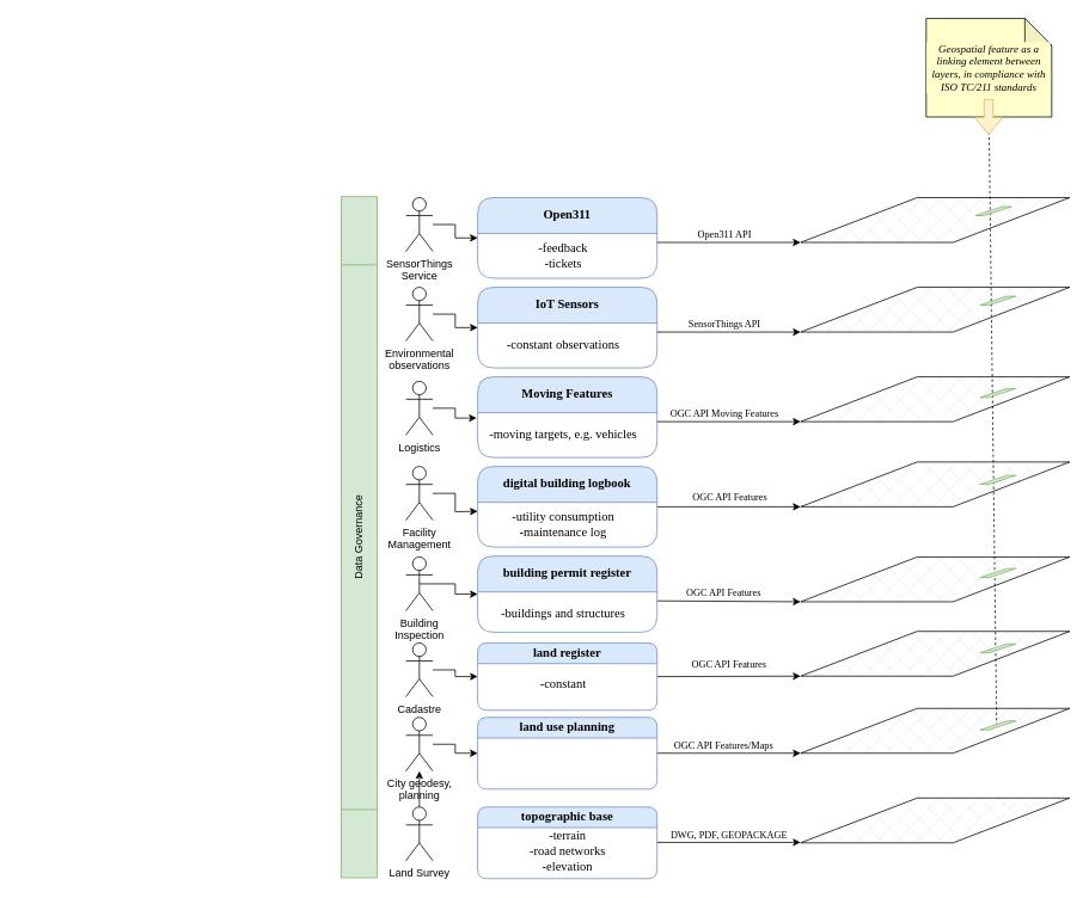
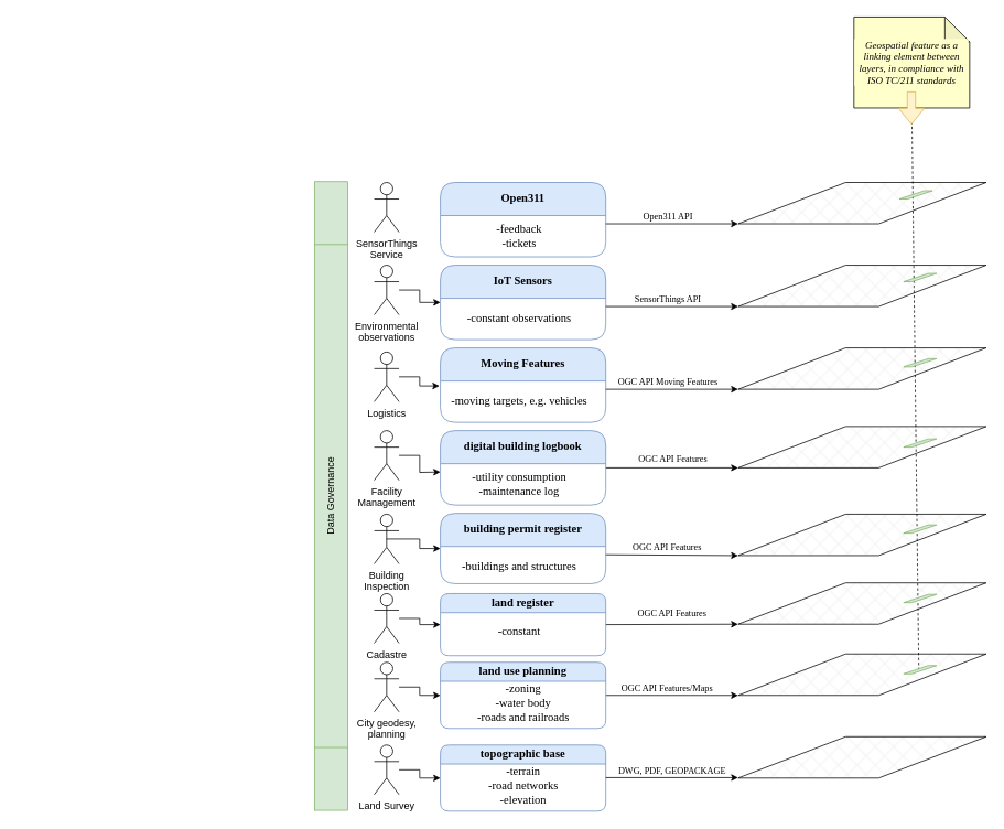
  <mxCell id="0" />
  <mxCell id="1" parent="0" />
  <mxCell id="2" value="" style="shape=parallelogram;perimeter=parallelogramPerimeter;whiteSpace=wrap;html=1;fixedSize=1;hachureGap=4;fontFamily=Architects Daughter;fontSource=https%3A%2F%2Ffonts.googleapis.com%2Fcss%3Ffamily%3DArchitects%2BDaughter;fontSize=20;size=130;fillStyle=cross-hatch;fillColor=#E0E0E0;" parent="1" vertex="1"><mxGeometry x="892" y="790" width="300" height="50" as="geometry" /></mxCell>
  <mxCell id="3" value="" style="shape=parallelogram;perimeter=parallelogramPerimeter;whiteSpace=wrap;html=1;fixedSize=1;hachureGap=4;fontFamily=Architects Daughter;fontSource=https%3A%2F%2Ffonts.googleapis.com%2Fcss%3Ffamily%3DArchitects%2BDaughter;fontSize=20;size=130;fillStyle=cross-hatch;fillColor=#E0E0E0;" parent="1" vertex="1"><mxGeometry x="892" y="704" width="300" height="50" as="geometry" /></mxCell>
  <mxCell id="4" value="" style="shape=parallelogram;perimeter=parallelogramPerimeter;whiteSpace=wrap;html=1;fixedSize=1;hachureGap=4;fontFamily=Architects Daughter;fontSource=https%3A%2F%2Ffonts.googleapis.com%2Fcss%3Ffamily%3DArchitects%2BDaughter;fontSize=20;size=130;fillStyle=cross-hatch;fillColor=#E0E0E0;" parent="1" vertex="1"><mxGeometry x="892" y="621" width="300" height="50" as="geometry" /></mxCell>
  <mxCell id="5" value="" style="shape=parallelogram;perimeter=parallelogramPerimeter;whiteSpace=wrap;html=1;fixedSize=1;hachureGap=4;fontFamily=Architects Daughter;fontSource=https%3A%2F%2Ffonts.googleapis.com%2Fcss%3Ffamily%3DArchitects%2BDaughter;fontSize=20;size=130;fillStyle=cross-hatch;fillColor=#E0E0E0;" parent="1" vertex="1"><mxGeometry x="892" y="515" width="300" height="50" as="geometry" /></mxCell>
  <mxCell id="6" value="" style="endArrow=classic;html=1;hachureGap=4;fontFamily=Architects Daughter;fontSource=https%3A%2F%2Ffonts.googleapis.com%2Fcss%3Ffamily%3DArchitects%2BDaughter;fontSize=16;exitX=1;exitY=0.5;exitDx=0;exitDy=0;entryX=0;entryY=1;entryDx=0;entryDy=0;" parent="1" source="15" target="2" edge="1"><mxGeometry width="50" height="50" relative="1" as="geometry"><mxPoint x="812" y="820" as="sourcePoint" /><mxPoint x="852" y="820" as="targetPoint" /></mxGeometry></mxCell>
  <mxCell id="7" value="" style="endArrow=classic;html=1;hachureGap=4;fontFamily=Architects Daughter;fontSource=https%3A%2F%2Ffonts.googleapis.com%2Fcss%3Ffamily%3DArchitects%2BDaughter;fontSize=16;exitX=1;exitY=0.5;exitDx=0;exitDy=0;entryX=0;entryY=1;entryDx=0;entryDy=0;" parent="1" source="17" target="3" edge="1"><mxGeometry width="50" height="50" relative="1" as="geometry"><mxPoint x="812" y="780" as="sourcePoint" /><mxPoint x="852" y="780" as="targetPoint" /></mxGeometry></mxCell>
  <mxCell id="8" value="OGC API Features" style="edgeLabel;html=1;align=center;verticalAlign=middle;resizable=0;points=[];rotation=0;fontFamily=Times New Roman;" parent="7" vertex="1" connectable="0"><mxGeometry x="0.192" y="1" relative="1" as="geometry"><mxPoint x="-15" y="-13" as="offset" /></mxGeometry></mxCell>
  <mxCell id="9" value="OGC API Features/Maps" style="edgeLabel;html=1;align=center;verticalAlign=middle;resizable=0;points=[];rotation=0;fontFamily=Times New Roman;" parent="7" vertex="1" connectable="0"><mxGeometry x="0.192" y="1" relative="1" as="geometry"><mxPoint x="-21" y="77" as="offset" /></mxGeometry></mxCell>
  <mxCell id="10" value="DWG, PDF, GEOPACKAGE" style="edgeLabel;html=1;align=center;verticalAlign=middle;resizable=0;points=[];rotation=0;fontFamily=Times New Roman;" parent="7" vertex="1" connectable="0"><mxGeometry x="0.192" y="1" relative="1" as="geometry"><mxPoint x="-15" y="177" as="offset" /></mxGeometry></mxCell>
  <mxCell id="11" value="" style="endArrow=classic;html=1;hachureGap=4;fontFamily=Architects Daughter;fontSource=https%3A%2F%2Ffonts.googleapis.com%2Fcss%3Ffamily%3DArchitects%2BDaughter;fontSize=16;entryX=0;entryY=1;entryDx=0;entryDy=0;" parent="1" target="4" edge="1"><mxGeometry width="50" height="50" relative="1" as="geometry"><mxPoint x="732" y="670" as="sourcePoint" /><mxPoint x="852" y="740" as="targetPoint" /></mxGeometry></mxCell>
  <mxCell id="12" value="OGC API Features" style="edgeLabel;html=1;align=center;verticalAlign=middle;resizable=0;points=[];rotation=0;fontFamily=Times New Roman;" parent="11" vertex="1" connectable="0"><mxGeometry x="-0.063" y="-1" relative="1" as="geometry"><mxPoint x="-1" y="-11" as="offset" /></mxGeometry></mxCell>
  <mxCell id="13" value="" style="endArrow=classic;html=1;hachureGap=4;fontFamily=Architects Daughter;fontSource=https%3A%2F%2Ffonts.googleapis.com%2Fcss%3Ffamily%3DArchitects%2BDaughter;fontSize=16;exitX=1;exitY=0.5;exitDx=0;exitDy=0;entryX=0;entryY=1;entryDx=0;entryDy=0;" parent="1" source="21" target="5" edge="1"><mxGeometry width="50" height="50" relative="1" as="geometry"><mxPoint x="812" y="700" as="sourcePoint" /><mxPoint x="852" y="700" as="targetPoint" /></mxGeometry></mxCell>
  <mxCell id="14" value="OGC API Features" style="edgeLabel;html=1;align=center;verticalAlign=middle;resizable=0;points=[];rotation=0;fontFamily=Times New Roman;" parent="13" vertex="1" connectable="0"><mxGeometry x="-0.006" y="1" relative="1" as="geometry"><mxPoint y="-11" as="offset" /></mxGeometry></mxCell>
  <mxCell id="15" value="land use planning" style="swimlane;whiteSpace=wrap;html=1;hachureGap=4;fontFamily=Times New Roman;fontSize=14;fontStyle=1;rounded=1;fillColor=#dae8fc;strokeColor=#6c8ebf;" parent="1" vertex="1"><mxGeometry x="532" y="800" width="200" height="80" as="geometry" /></mxCell>
+ <mxCell id="16" value="-zoning&lt;br&gt;-water body&lt;br&gt;-roads and railroads" style="text;html=1;align=center;verticalAlign=middle;resizable=0;points=[];autosize=1;strokeColor=none;fillColor=none;fontSize=14;fontFamily=Times New Roman;" parent="15" vertex="1"><mxGeometry x="35" y="20" width="130" height="60" as="geometry" /></mxCell>
  <mxCell id="17" value="land register" style="swimlane;whiteSpace=wrap;html=1;hachureGap=4;fontFamily=Times New Roman;fontSize=14;rounded=1;fillColor=#dae8fc;strokeColor=#6c8ebf;" parent="1" vertex="1"><mxGeometry x="532" y="717" width="200" height="75" as="geometry" /></mxCell>
  <mxCell id="18" value="-constant" style="text;html=1;align=center;verticalAlign=middle;resizable=0;points=[];autosize=1;strokeColor=none;fillColor=none;fontSize=14;fontFamily=Times New Roman;" parent="17" vertex="1"><mxGeometry x="55" y="31" width="80" height="30" as="geometry" /></mxCell>
  <mxCell id="19" value="building permit register" style="swimlane;whiteSpace=wrap;html=1;hachureGap=4;fontFamily=Times New Roman;fontSize=14;startSize=40;rounded=1;fillColor=#dae8fc;strokeColor=#6c8ebf;" parent="1" vertex="1"><mxGeometry x="532" y="620" width="200" height="85" as="geometry" /></mxCell>
  <mxCell id="20" value="-buildings and structures" style="text;html=1;align=center;verticalAlign=middle;resizable=0;points=[];autosize=1;strokeColor=none;fillColor=none;fontSize=14;fontFamily=Times New Roman;" parent="19" vertex="1"><mxGeometry x="15" y="50" width="160" height="30" as="geometry" /></mxCell>
  <mxCell id="21" value="digital building logbook" style="swimlane;whiteSpace=wrap;html=1;hachureGap=4;fontFamily=Times New Roman;fontSize=14;startSize=40;rounded=1;fillColor=#dae8fc;strokeColor=#6c8ebf;" parent="1" vertex="1"><mxGeometry x="532" y="520" width="200" height="90" as="geometry" /></mxCell>
  <mxCell id="22" value="-utility consumption&lt;br&gt;-maintenance log" style="text;html=1;align=center;verticalAlign=middle;resizable=0;points=[];autosize=1;strokeColor=none;fillColor=none;fontSize=14;fontFamily=Times New Roman;" parent="21" vertex="1"><mxGeometry x="25" y="40" width="140" height="50" as="geometry" /></mxCell>
  <mxCell id="23" value="Moving Features" style="swimlane;whiteSpace=wrap;html=1;hachureGap=4;fontFamily=Times New Roman;fontSize=14;startSize=40;rounded=1;fillColor=#dae8fc;strokeColor=#6c8ebf;" parent="1" vertex="1"><mxGeometry x="532" y="420" width="200" height="90" as="geometry" /></mxCell>
  <mxCell id="24" value="-moving targets, e.g. vehicles" style="text;html=1;align=center;verticalAlign=middle;resizable=0;points=[];autosize=1;strokeColor=none;fillColor=none;fontSize=14;fontFamily=Times New Roman;" parent="23" vertex="1"><mxGeometry y="50" width="190" height="30" as="geometry" /></mxCell>
  <mxCell id="25" value="" style="shape=parallelogram;perimeter=parallelogramPerimeter;whiteSpace=wrap;html=1;fixedSize=1;hachureGap=4;fontFamily=Architects Daughter;fontSource=https%3A%2F%2Ffonts.googleapis.com%2Fcss%3Ffamily%3DArchitects%2BDaughter;fontSize=20;size=130;fillStyle=cross-hatch;fillColor=#E0E0E0;shadow=0;" parent="1" vertex="1"><mxGeometry x="892" y="420" width="300" height="50" as="geometry" /></mxCell>
  <mxCell id="26" value="" style="endArrow=classic;html=1;hachureGap=4;fontFamily=Architects Daughter;fontSource=https%3A%2F%2Ffonts.googleapis.com%2Fcss%3Ffamily%3DArchitects%2BDaughter;fontSize=16;exitX=1;exitY=0.5;exitDx=0;exitDy=0;entryX=0;entryY=1;entryDx=0;entryDy=0;" parent="1" target="25" edge="1"><mxGeometry width="50" height="50" relative="1" as="geometry"><mxPoint x="732" y="470" as="sourcePoint" /><mxPoint x="892" y="580" as="targetPoint" /></mxGeometry></mxCell>
  <mxCell id="27" value="OGC API Moving Features" style="edgeLabel;html=1;align=center;verticalAlign=middle;resizable=0;points=[];rotation=0;fontFamily=Times New Roman;" parent="26" vertex="1" connectable="0"><mxGeometry x="-0.064" y="-1" relative="1" as="geometry"><mxPoint x="-1" y="-11" as="offset" /></mxGeometry></mxCell>
  <mxCell id="28" value="" style="endArrow=none;html=1;rounded=0;exitX=0.463;exitY=0.55;exitDx=0;exitDy=0;exitPerimeter=0;dashed=1;entryX=0.5;entryY=1;entryDx=0;entryDy=0;entryPerimeter=0;" parent="1" source="33" target="34" edge="1"><mxGeometry width="50" height="50" relative="1" as="geometry"><mxPoint x="1111.75" y="760" as="sourcePoint" /><mxPoint x="1112" y="410" as="targetPoint" /></mxGeometry></mxCell>
  <mxCell id="29" value="" style="shape=parallelogram;perimeter=parallelogramPerimeter;whiteSpace=wrap;html=1;fixedSize=1;hachureGap=4;fontFamily=Architects Daughter;fontSource=https%3A%2F%2Ffonts.googleapis.com%2Fcss%3Ffamily%3DArchitects%2BDaughter;fontSize=20;size=30;fillStyle=solid;fillColor=#d5e8d4;strokeColor=#82b366;" parent="1" vertex="1"><mxGeometry x="1092" y="433" width="40" height="10" as="geometry" /></mxCell>
  <mxCell id="30" value="" style="shape=parallelogram;perimeter=parallelogramPerimeter;whiteSpace=wrap;html=1;fixedSize=1;hachureGap=4;fontFamily=Architects Daughter;fontSource=https%3A%2F%2Ffonts.googleapis.com%2Fcss%3Ffamily%3DArchitects%2BDaughter;fontSize=20;size=30;fillStyle=solid;fillColor=#d5e8d4;strokeColor=#82b366;" parent="1" vertex="1"><mxGeometry x="1092" y="530" width="40" height="10" as="geometry" /></mxCell>
  <mxCell id="31" value="" style="shape=parallelogram;perimeter=parallelogramPerimeter;whiteSpace=wrap;html=1;fixedSize=1;hachureGap=4;fontFamily=Architects Daughter;fontSource=https%3A%2F%2Ffonts.googleapis.com%2Fcss%3Ffamily%3DArchitects%2BDaughter;fontSize=20;size=30;fillStyle=solid;fillColor=#d5e8d4;strokeColor=#82b366;" parent="1" vertex="1"><mxGeometry x="1092" y="634" width="40" height="10" as="geometry" /></mxCell>
  <mxCell id="32" value="" style="shape=parallelogram;perimeter=parallelogramPerimeter;whiteSpace=wrap;html=1;fixedSize=1;hachureGap=4;fontFamily=Architects Daughter;fontSource=https%3A%2F%2Ffonts.googleapis.com%2Fcss%3Ffamily%3DArchitects%2BDaughter;fontSize=20;size=30;fillStyle=solid;fillColor=#d5e8d4;strokeColor=#82b366;" parent="1" vertex="1"><mxGeometry x="1092" y="718" width="40" height="10" as="geometry" /></mxCell>
  <mxCell id="33" value="" style="shape=parallelogram;perimeter=parallelogramPerimeter;whiteSpace=wrap;html=1;fixedSize=1;hachureGap=4;fontFamily=Architects Daughter;fontSource=https%3A%2F%2Ffonts.googleapis.com%2Fcss%3Ffamily%3DArchitects%2BDaughter;fontSize=20;size=30;fillStyle=solid;fillColor=#d5e8d4;strokeColor=#82b366;" parent="1" vertex="1"><mxGeometry x="1092" y="804" width="40" height="10" as="geometry" /></mxCell>
  <mxCell id="34" value="Geospatial feature as a linking element between layers, in compliance with ISO TC/211 standards" style="shape=note;whiteSpace=wrap;html=1;backgroundOutline=1;darkOpacity=0.05;labelBackgroundColor=#FFFFCC;fillStyle=solid;fillColor=#FFFFCC;fontFamily=Times New Roman;fontStyle=2;" parent="1" vertex="1"><mxGeometry x="1032" y="20" width="140" height="110" as="geometry" /></mxCell>
  <mxCell id="35" value="topographic base" style="swimlane;whiteSpace=wrap;html=1;hachureGap=4;fontFamily=Times New Roman;fontSize=14;fontStyle=1;rounded=1;fillColor=#dae8fc;strokeColor=#6c8ebf;" parent="1" vertex="1"><mxGeometry x="532" y="900" width="200" height="80" as="geometry" /></mxCell>
  <mxCell id="36" value="-terrain&lt;div&gt;-road networks&lt;/div&gt;&lt;div&gt;-elevation&lt;/div&gt;" style="text;html=1;align=center;verticalAlign=middle;resizable=0;points=[];autosize=1;strokeColor=none;fillColor=none;fontSize=14;fontFamily=Times New Roman;" parent="35" vertex="1"><mxGeometry x="45" y="20" width="110" height="60" as="geometry" /></mxCell>
  <mxCell id="37" value="" style="endArrow=classic;html=1;hachureGap=4;fontFamily=Architects Daughter;fontSource=https%3A%2F%2Ffonts.googleapis.com%2Fcss%3Ffamily%3DArchitects%2BDaughter;fontSize=16;exitX=1;exitY=0.5;exitDx=0;exitDy=0;entryX=0;entryY=1;entryDx=0;entryDy=0;" parent="1" edge="1"><mxGeometry width="50" height="50" relative="1" as="geometry"><mxPoint x="732" y="939.5" as="sourcePoint" /><mxPoint x="892" y="939.5" as="targetPoint" /></mxGeometry></mxCell>
  <mxCell id="38" value="" style="shape=parallelogram;perimeter=parallelogramPerimeter;whiteSpace=wrap;html=1;fixedSize=1;hachureGap=4;fontFamily=Architects Daughter;fontSource=https%3A%2F%2Ffonts.googleapis.com%2Fcss%3Ffamily%3DArchitects%2BDaughter;fontSize=20;size=130;fillStyle=cross-hatch;fillColor=#E0E0E0;" vertex="1" parent="1"><mxGeometry x="892" y="890" width="300" height="50" as="geometry" /></mxCell>
  <mxCell id="39" value="" style="shape=parallelogram;perimeter=parallelogramPerimeter;whiteSpace=wrap;html=1;fixedSize=1;hachureGap=4;fontFamily=Architects Daughter;fontSource=https%3A%2F%2Ffonts.googleapis.com%2Fcss%3Ffamily%3DArchitects%2BDaughter;fontSize=20;size=130;fillStyle=cross-hatch;fillColor=#E0E0E0;shadow=0;" vertex="1" parent="1"><mxGeometry x="892" y="320" width="300" height="50" as="geometry" /></mxCell>
  <mxCell id="40" value="" style="shape=parallelogram;perimeter=parallelogramPerimeter;whiteSpace=wrap;html=1;fixedSize=1;hachureGap=4;fontFamily=Architects Daughter;fontSource=https%3A%2F%2Ffonts.googleapis.com%2Fcss%3Ffamily%3DArchitects%2BDaughter;fontSize=20;size=30;fillStyle=solid;fillColor=#d5e8d4;strokeColor=#82b366;" vertex="1" parent="1"><mxGeometry x="1092" y="330" width="40" height="10" as="geometry" /></mxCell>
  <mxCell id="41" value="IoT Sensors" style="swimlane;whiteSpace=wrap;html=1;hachureGap=4;fontFamily=Times New Roman;fontSize=14;startSize=40;rounded=1;fillColor=#dae8fc;strokeColor=#6c8ebf;" vertex="1" parent="1"><mxGeometry x="532" y="320" width="200" height="90" as="geometry" /></mxCell>
  <mxCell id="42" value="-constant observations" style="text;html=1;align=center;verticalAlign=middle;resizable=0;points=[];autosize=1;strokeColor=none;fillColor=none;fontSize=14;fontFamily=Times New Roman;" vertex="1" parent="41"><mxGeometry x="20" y="50" width="150" height="30" as="geometry" /></mxCell>
  <mxCell id="43" value="" style="endArrow=classic;html=1;hachureGap=4;fontFamily=Architects Daughter;fontSource=https%3A%2F%2Ffonts.googleapis.com%2Fcss%3Ffamily%3DArchitects%2BDaughter;fontSize=16;exitX=1;exitY=0.5;exitDx=0;exitDy=0;entryX=0;entryY=1;entryDx=0;entryDy=0;" edge="1" parent="1"><mxGeometry width="50" height="50" relative="1" as="geometry"><mxPoint x="732" y="370" as="sourcePoint" /><mxPoint x="892" y="370" as="targetPoint" /></mxGeometry></mxCell>
  <mxCell id="44" value="SensorThings API" style="edgeLabel;html=1;align=center;verticalAlign=middle;resizable=0;points=[];rotation=0;fontFamily=Times New Roman;" vertex="1" connectable="0" parent="43"><mxGeometry x="-0.064" y="-1" relative="1" as="geometry"><mxPoint x="-1" y="-11" as="offset" /></mxGeometry></mxCell>
  <mxCell id="45" value="" style="shape=flexArrow;endArrow=classic;html=1;rounded=0;fillColor=#fff2cc;strokeColor=#d6b656;" edge="1" parent="1"><mxGeometry width="50" height="50" relative="1" as="geometry"><mxPoint x="1101.58" y="110" as="sourcePoint" /><mxPoint x="1101.58" y="150" as="targetPoint" /></mxGeometry></mxCell>
- <mxCell id="46" style="edgeStyle=orthogonalEdgeStyle;rounded=0;orthogonalLoop=1;jettySize=auto;html=1;entryX=0;entryY=0.5;entryDx=0;entryDy=0;" edge="1" parent="1" source="47" target="54"><mxGeometry relative="1" as="geometry" /></mxCell>
  <mxCell id="47" value="SensorThings&lt;div&gt;Service&lt;/div&gt;" style="shape=umlActor;verticalLabelPosition=bottom;verticalAlign=top;html=1;outlineConnect=0;" vertex="1" parent="1"><mxGeometry x="452" y="220" width="30" height="60" as="geometry" /></mxCell>
- <mxCell id="48" style="edgeStyle=orthogonalEdgeStyle;rounded=0;orthogonalLoop=1;jettySize=auto;html=1;" edge="1" parent="1" source="49" target="51"><mxGeometry relative="1" as="geometry" /></mxCell>
+ <mxCell id="48" style="edgeStyle=orthogonalEdgeStyle;rounded=0;orthogonalLoop=1;jettySize=auto;html=1;entryX=0;entryY=0.5;entryDx=0;entryDy=0;" edge="1" parent="1" source="49" target="35"><mxGeometry relative="1" as="geometry" /></mxCell>
  <mxCell id="49" value="Land Survey" style="shape=umlActor;verticalLabelPosition=bottom;verticalAlign=top;html=1;outlineConnect=0;" vertex="1" parent="1"><mxGeometry x="452" y="900" width="30" height="60" as="geometry" /></mxCell>
  <mxCell id="50" style="edgeStyle=orthogonalEdgeStyle;rounded=0;orthogonalLoop=1;jettySize=auto;html=1;entryX=0;entryY=0.5;entryDx=0;entryDy=0;" edge="1" parent="1" source="51" target="15"><mxGeometry relative="1" as="geometry" /></mxCell>
  <mxCell id="51" value="City geodesy,&lt;div&gt;planning&lt;/div&gt;" style="shape=umlActor;verticalLabelPosition=bottom;verticalAlign=top;html=1;outlineConnect=0;" vertex="1" parent="1"><mxGeometry x="452" y="800" width="30" height="60" as="geometry" /></mxCell>
  <mxCell id="52" style="edgeStyle=orthogonalEdgeStyle;rounded=0;orthogonalLoop=1;jettySize=auto;html=1;entryX=0;entryY=0.5;entryDx=0;entryDy=0;" edge="1" parent="1" source="53" target="17"><mxGeometry relative="1" as="geometry" /></mxCell>
  <mxCell id="53" value="Cadastre" style="shape=umlActor;verticalLabelPosition=bottom;verticalAlign=top;html=1;outlineConnect=0;" vertex="1" parent="1"><mxGeometry x="452" y="717" width="30" height="60" as="geometry" /></mxCell>
  <mxCell id="54" value="Open311" style="swimlane;whiteSpace=wrap;html=1;hachureGap=4;fontFamily=Times New Roman;fontSize=14;startSize=40;rounded=1;fillColor=#dae8fc;strokeColor=#6c8ebf;" vertex="1" parent="1"><mxGeometry x="532" y="220" width="200" height="90" as="geometry" /></mxCell>
  <mxCell id="55" value="-feedback&lt;div&gt;-tickets&lt;/div&gt;" style="text;html=1;align=center;verticalAlign=middle;resizable=0;points=[];autosize=1;strokeColor=none;fillColor=none;fontSize=14;fontFamily=Times New Roman;" vertex="1" parent="54"><mxGeometry x="55" y="40" width="80" height="50" as="geometry" /></mxCell>
  <mxCell id="56" value="" style="endArrow=classic;html=1;hachureGap=4;fontFamily=Architects Daughter;fontSource=https%3A%2F%2Ffonts.googleapis.com%2Fcss%3Ffamily%3DArchitects%2BDaughter;fontSize=16;exitX=1;exitY=0.5;exitDx=0;exitDy=0;entryX=0;entryY=1;entryDx=0;entryDy=0;" edge="1" parent="1"><mxGeometry width="50" height="50" relative="1" as="geometry"><mxPoint x="732" y="270" as="sourcePoint" /><mxPoint x="892" y="270" as="targetPoint" /></mxGeometry></mxCell>
  <mxCell id="57" value="Open311 API" style="edgeLabel;html=1;align=center;verticalAlign=middle;resizable=0;points=[];rotation=0;fontFamily=Times New Roman;" vertex="1" connectable="0" parent="56"><mxGeometry x="-0.064" y="-1" relative="1" as="geometry"><mxPoint x="-1" y="-11" as="offset" /></mxGeometry></mxCell>
  <mxCell id="58" value="" style="shape=parallelogram;perimeter=parallelogramPerimeter;whiteSpace=wrap;html=1;fixedSize=1;hachureGap=4;fontFamily=Architects Daughter;fontSource=https%3A%2F%2Ffonts.googleapis.com%2Fcss%3Ffamily%3DArchitects%2BDaughter;fontSize=20;size=130;fillStyle=cross-hatch;fillColor=#E0E0E0;shadow=0;" vertex="1" parent="1"><mxGeometry x="892" y="220" width="300" height="50" as="geometry" /></mxCell>
  <mxCell id="59" value="" style="shape=parallelogram;perimeter=parallelogramPerimeter;whiteSpace=wrap;html=1;fixedSize=1;hachureGap=4;fontFamily=Architects Daughter;fontSource=https%3A%2F%2Ffonts.googleapis.com%2Fcss%3Ffamily%3DArchitects%2BDaughter;fontSize=20;size=30;fillStyle=solid;fillColor=#d5e8d4;strokeColor=#82b366;" vertex="1" parent="1"><mxGeometry x="1087" y="230" width="40" height="10" as="geometry" /></mxCell>
  <mxCell id="60" style="edgeStyle=orthogonalEdgeStyle;rounded=0;orthogonalLoop=1;jettySize=auto;html=1;exitX=0.5;exitY=0.5;exitDx=0;exitDy=0;exitPerimeter=0;entryX=0;entryY=0.5;entryDx=0;entryDy=0;" edge="1" parent="1" source="61" target="19"><mxGeometry relative="1" as="geometry" /></mxCell>
  <mxCell id="61" value="Building&lt;div&gt;Inspection&lt;/div&gt;" style="shape=umlActor;verticalLabelPosition=bottom;verticalAlign=top;html=1;outlineConnect=0;" vertex="1" parent="1"><mxGeometry x="452" y="621" width="30" height="60" as="geometry" /></mxCell>
  <mxCell id="62" style="edgeStyle=orthogonalEdgeStyle;rounded=0;orthogonalLoop=1;jettySize=auto;html=1;" edge="1" parent="1" source="63"><mxGeometry relative="1" as="geometry"><mxPoint x="532" y="570" as="targetPoint" /></mxGeometry></mxCell>
  <mxCell id="63" value="Facility&lt;br&gt;Management" style="shape=umlActor;verticalLabelPosition=bottom;verticalAlign=top;html=1;outlineConnect=0;" vertex="1" parent="1"><mxGeometry x="452" y="520" width="30" height="60" as="geometry" /></mxCell>
  <mxCell id="64" value="Logistics" style="shape=umlActor;verticalLabelPosition=bottom;verticalAlign=top;html=1;outlineConnect=0;" vertex="1" parent="1"><mxGeometry x="452" y="425" width="30" height="60" as="geometry" /></mxCell>
  <mxCell id="65" style="edgeStyle=orthogonalEdgeStyle;rounded=0;orthogonalLoop=1;jettySize=auto;html=1;entryX=-0.006;entryY=-0.133;entryDx=0;entryDy=0;entryPerimeter=0;" edge="1" parent="1" source="64" target="24"><mxGeometry relative="1" as="geometry" /></mxCell>
  <mxCell id="66" style="edgeStyle=orthogonalEdgeStyle;rounded=0;orthogonalLoop=1;jettySize=auto;html=1;entryX=0;entryY=0.5;entryDx=0;entryDy=0;" edge="1" parent="1" source="67" target="41"><mxGeometry relative="1" as="geometry" /></mxCell>
  <mxCell id="67" value="Environmental&lt;div&gt;observations&lt;/div&gt;" style="shape=umlActor;verticalLabelPosition=bottom;verticalAlign=top;html=1;outlineConnect=0;" vertex="1" parent="1"><mxGeometry x="452" y="320" width="30" height="60" as="geometry" /></mxCell>
  <mxCell id="68" value="Data Governance" style="shape=process;whiteSpace=wrap;html=1;backgroundOutline=1;fillColor=#d5e8d4;strokeColor=#82b366;rotation=-90;" vertex="1" parent="1"><mxGeometry x="20" y="579" width="760" height="40" as="geometry" /></mxCell>
